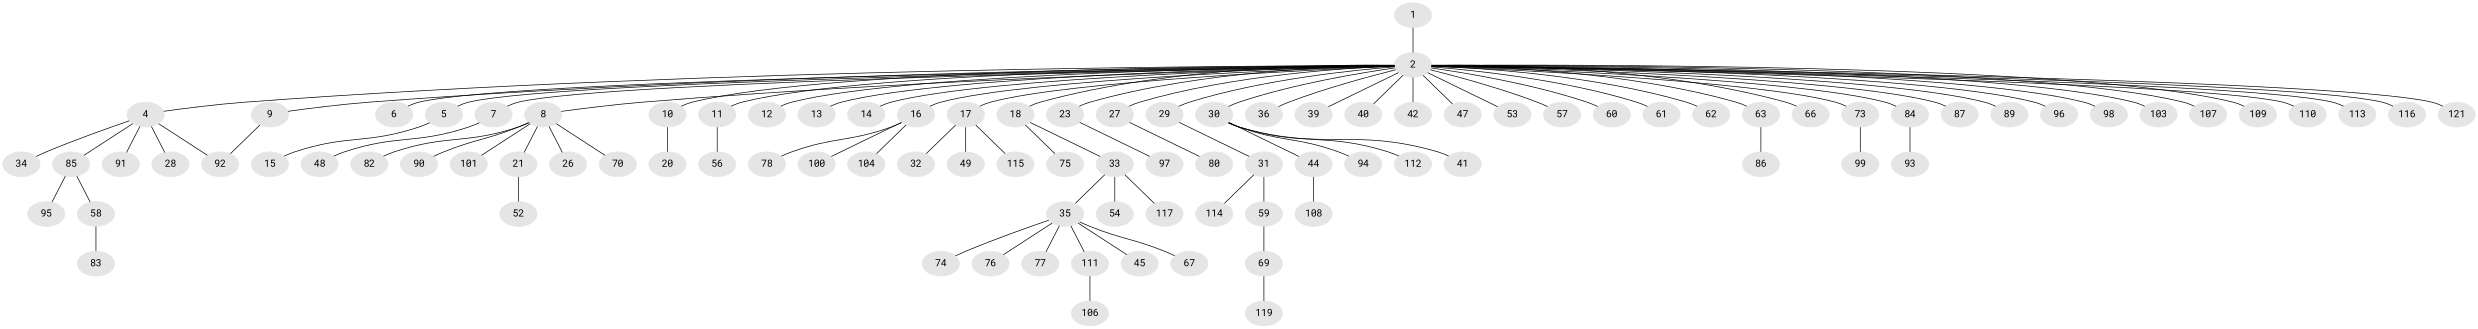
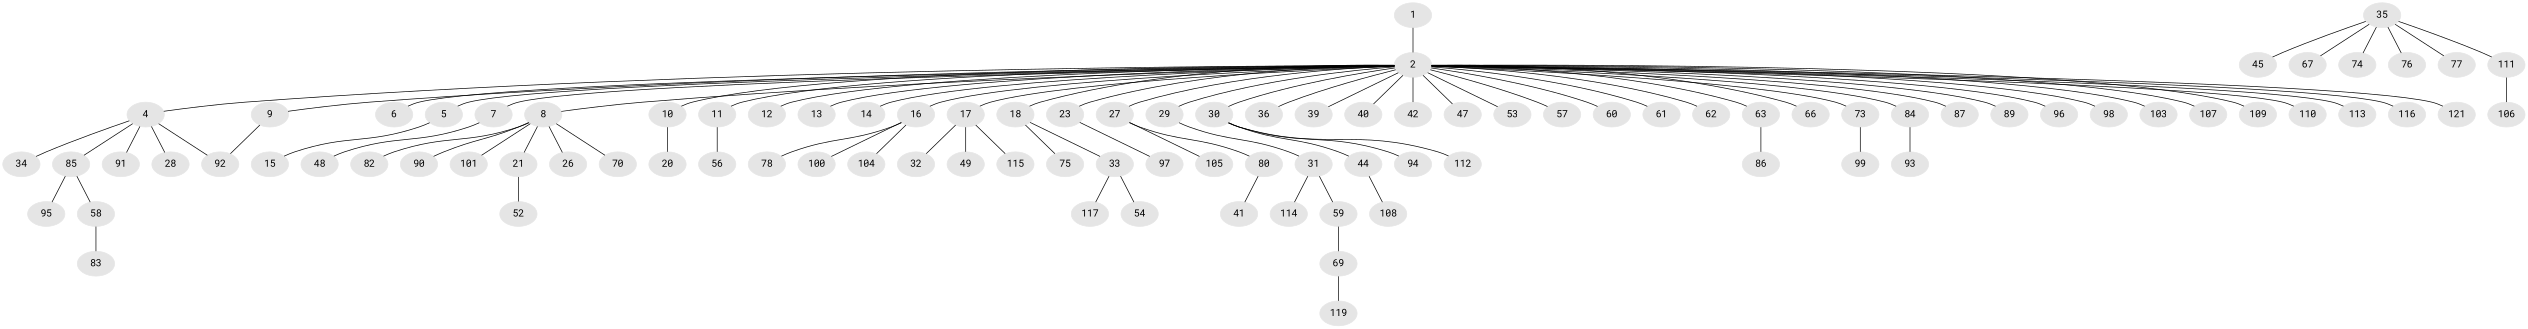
  graph {
    fontname="Roboto Mono"
    node [color=gray90 fontname="Roboto Mono" style=filled]
    edge [fontname="Roboto Mono"]
    1 [super="+55"]
    2 [super="+3"]
    4 [super="+24"]
    5 [super="+37"]
    6
    7 [super="+25"]
    8 [super="+19"]
    9
    10
    11
    12
    13
    14
    16 [super="+68"]
    17 [super="+46"]
    18 [super="+65"]
    23
    27 [super="+88"]
    29 [super="+79"]
    30 [super="+38"]
    36
    39
    40
    42
    47
    53
    57
    60
    61 [super="+92"]
    62 [super="+102"]
    63 [super="+123"]
    66
    73
    84
    87
    89
    96
    98
    103
    107
    109
    110
    113
    116
    121
    n46 [label=92 super="+81"]
    28
    34
    85
    91
    15
    48
    21
    26
    70
    82
    90
    101
    20
    56 [super="+71"]
    78
    100
    104
    32
    49
    115 [super="+120"]
    33
    75
    97
    80
+   105
    31 [super="+43"]
    41 [super="+51"]
    44
    94
    112
    86
    99
    93
    58
    83
    95
    52 [super="+72"]
    35 [super="+118"]
    54
    117
    59 [super="+122"]
    114
    108
    69
    45
    67
    74
    76
    77
    111
    106
    119
    1 -- 2
    2 -- 4
    2 -- 5
    2 -- 6
    2 -- 7
    2 -- 8
    2 -- 9
    2 -- 10
    2 -- 11
    2 -- 12
    2 -- 13
    2 -- 14
    2 -- 16
    2 -- 17
    2 -- 18
    2 -- 23
    2 -- 27
    2 -- 29
    2 -- 30
    2 -- 36
    2 -- 39
    2 -- 40
    2 -- 42
    2 -- 47
    2 -- 53
    2 -- 57
    2 -- 60
    2 -- 61
    2 -- 62
    2 -- 63
    2 -- 66
    2 -- 73
    2 -- 84
    2 -- 87
    2 -- 89
    2 -- 96
    2 -- 98
    2 -- 103
    2 -- 107
    2 -- 109
    2 -- 110
    2 -- 113
    2 -- 116
    2 -- 121
    4 -- n46
    4 -- 28
    4 -- 34
    4 -- 85
    4 -- 91
    5 -- 15
    7 -- 48
    8 -- 21
    8 -- 26
    8 -- 70
    8 -- 82
    8 -- 90
    8 -- 101
    9 -- n46
    10 -- 20
    11 -- 56
    16 -- 78
    16 -- 100
    16 -- 104
    17 -- 32
    17 -- 49
    17 -- 115
    18 -- 33
    18 -- 75
    23 -- 97
    27 -- 80
+   27 -- 105
    29 -- 31
-   30 -- 41
+   80 -- 41
    30 -- 44
    30 -- 94
    30 -- 112
    63 -- 86
    73 -- 99
    84 -- 93
    85 -- 58
    85 -- 95
    21 -- 52
-   33 -- 35
    33 -- 54
    33 -- 117
    31 -- 59
    31 -- 114
    44 -- 108
    58 -- 83
    35 -- 45
    35 -- 67
    35 -- 74
    35 -- 76
    35 -- 77
    35 -- 111
    59 -- 69
    69 -- 119
    111 -- 106
  }
